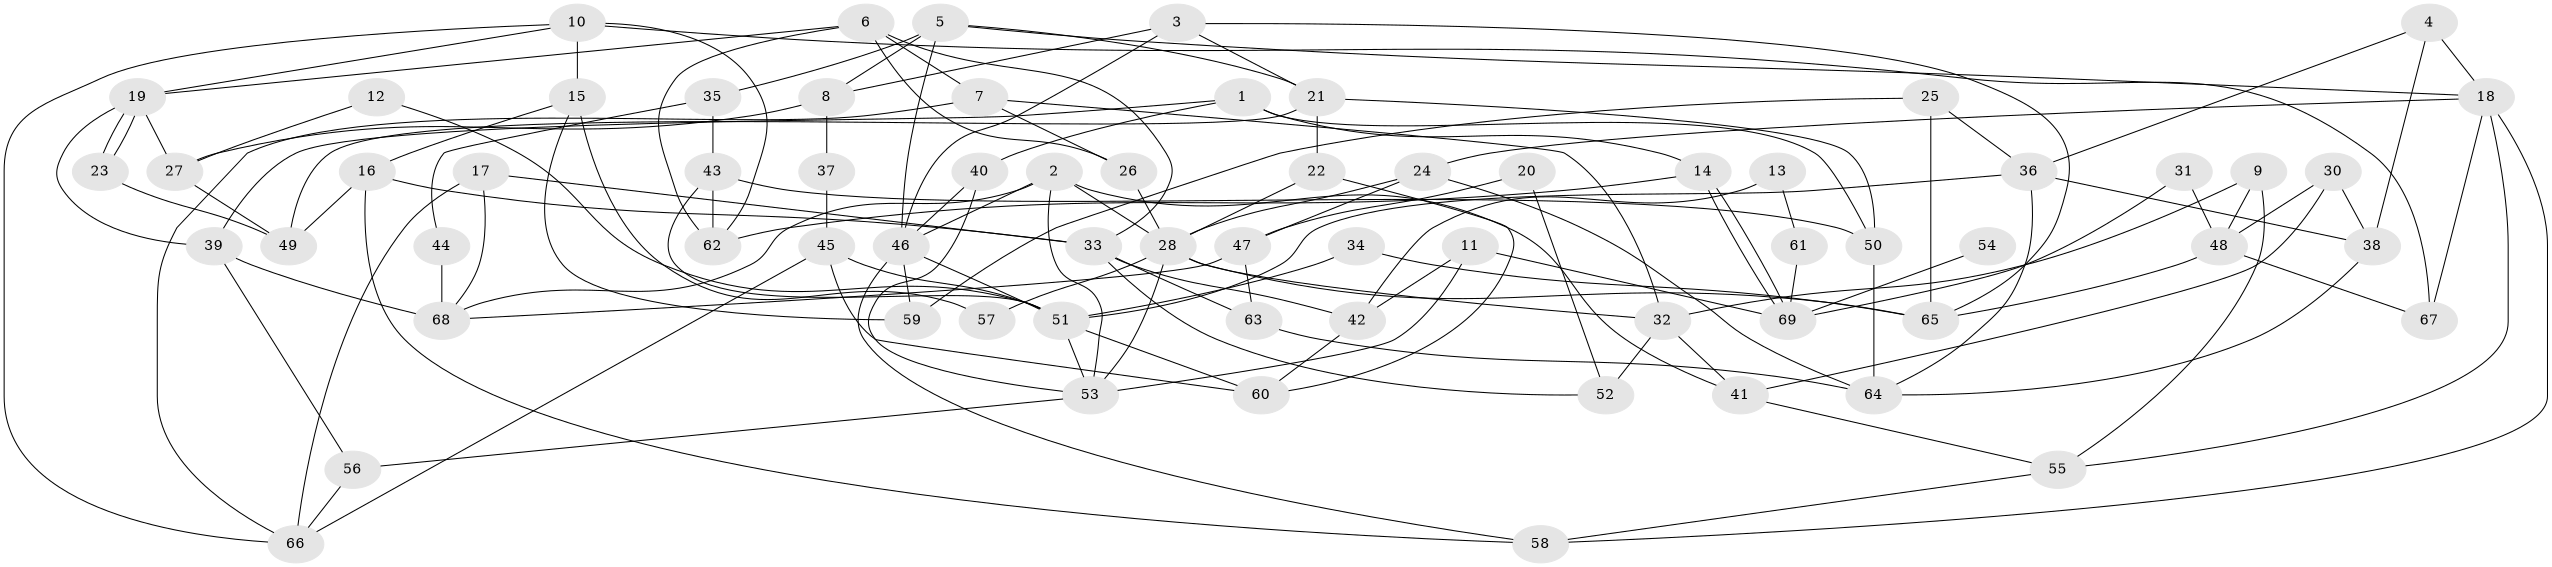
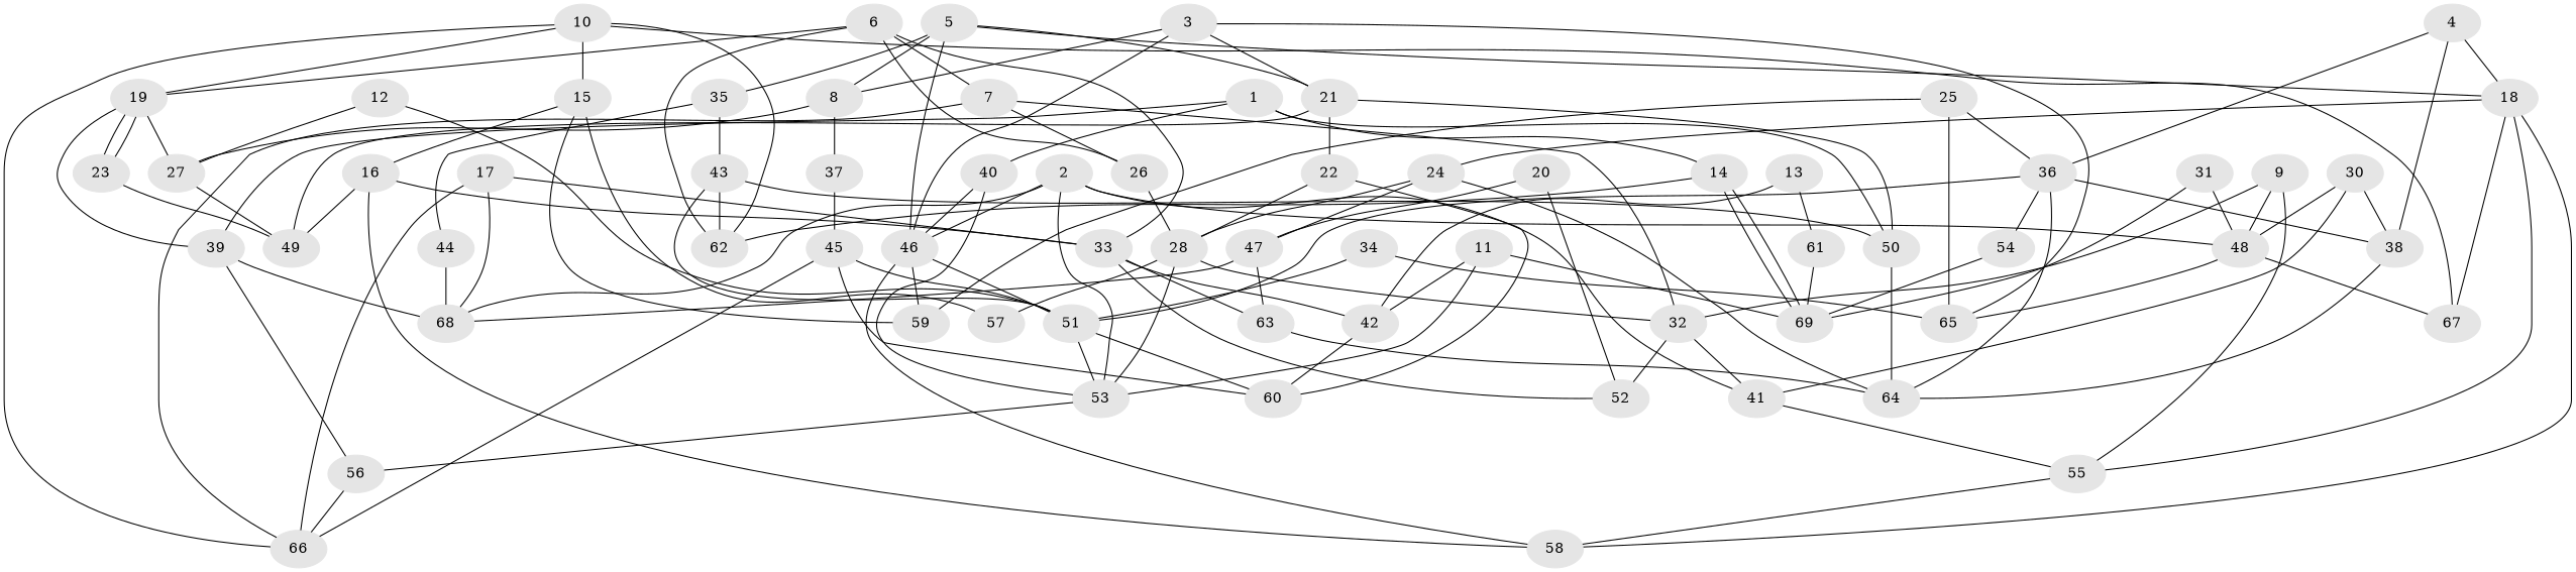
  graph {
    node [color=gray90 style=filled]
    1
    14
    39
    40
    50
    62
    69
    68
    56
    46
    53
    64
    2
    41
    48
    55
    51
    59
    58
    65
    67
    3
    8
    21
    27
    37
    49
    22
    4
    18
    36
    38
    24
    54
    5
    35
    43
    44
    6
    7
    19
    26
    33
    32
    66
    23
    28
    42
    52
    63
    45
    9
    10
    15
    16
    57
    11
    60
    12
    13
    61
    17
    47
    20
    25
    30
    31
    34
    1 -- 14
    1 -- 39
    1 -- 40
    1 -- 50
    14 -- 62
    14 -- 69
    14 -- 69
    39 -- 68
    39 -- 56
    40 -- 46
    40 -- 53
    50 -- 64
    56 -- 66
    46 -- 51
    46 -- 59
    46 -- 58
    53 -- 56
    2 -- 68
    2 -- 46
    2 -- 53
    2 -- 41
-   2 -- 28
+   2 -- 48
    41 -- 55
    48 -- 65
    48 -- 67
    55 -- 58
    51 -- 53
    51 -- 60
    3 -- 46
    3 -- 65
    3 -- 8
    3 -- 21
    8 -- 27
    8 -- 37
    21 -- 50
    21 -- 49
    21 -- 22
    27 -- 49
    37 -- 45
    22 -- 28
    22 -- 60
    4 -- 18
    4 -- 36
    4 -- 38
    18 -- 55
    18 -- 58
    18 -- 67
    18 -- 24
    36 -- 64
    36 -- 51
    36 -- 38
+   36 -- 54
    38 -- 64
    24 -- 64
    24 -- 28
    24 -- 47
    54 -- 69
    5 -- 46
    5 -- 8
    5 -- 21
    5 -- 18
    5 -- 35
    35 -- 43
    35 -- 44
    43 -- 50
    43 -- 62
    43 -- 51
    44 -- 68
    6 -- 62
    6 -- 7
    6 -- 19
    6 -- 26
    6 -- 33
    7 -- 26
    7 -- 32
    7 -- 66
    19 -- 39
    19 -- 27
    19 -- 23
    19 -- 23
    26 -- 28
    33 -- 42
    33 -- 52
    33 -- 63
    32 -- 41
    32 -- 52
    23 -- 49
    28 -- 53
-   28 -- 65
    28 -- 32
    28 -- 57
    42 -- 60
    63 -- 64
    45 -- 51
    45 -- 66
    45 -- 60
    9 -- 48
    9 -- 55
    9 -- 32
    10 -- 62
    10 -- 67
    10 -- 19
    10 -- 66
    10 -- 15
    15 -- 59
    15 -- 16
    15 -- 57
    16 -- 58
    16 -- 49
    16 -- 33
    11 -- 69
    11 -- 53
    11 -- 42
    12 -- 51
    12 -- 27
    13 -- 42
    13 -- 61
    61 -- 69
    17 -- 68
    17 -- 33
    17 -- 66
    47 -- 68
    47 -- 63
    20 -- 52
    20 -- 47
    25 -- 59
    25 -- 65
    25 -- 36
    30 -- 41
    30 -- 48
    30 -- 38
    31 -- 69
    31 -- 48
    34 -- 51
    34 -- 65
  }
